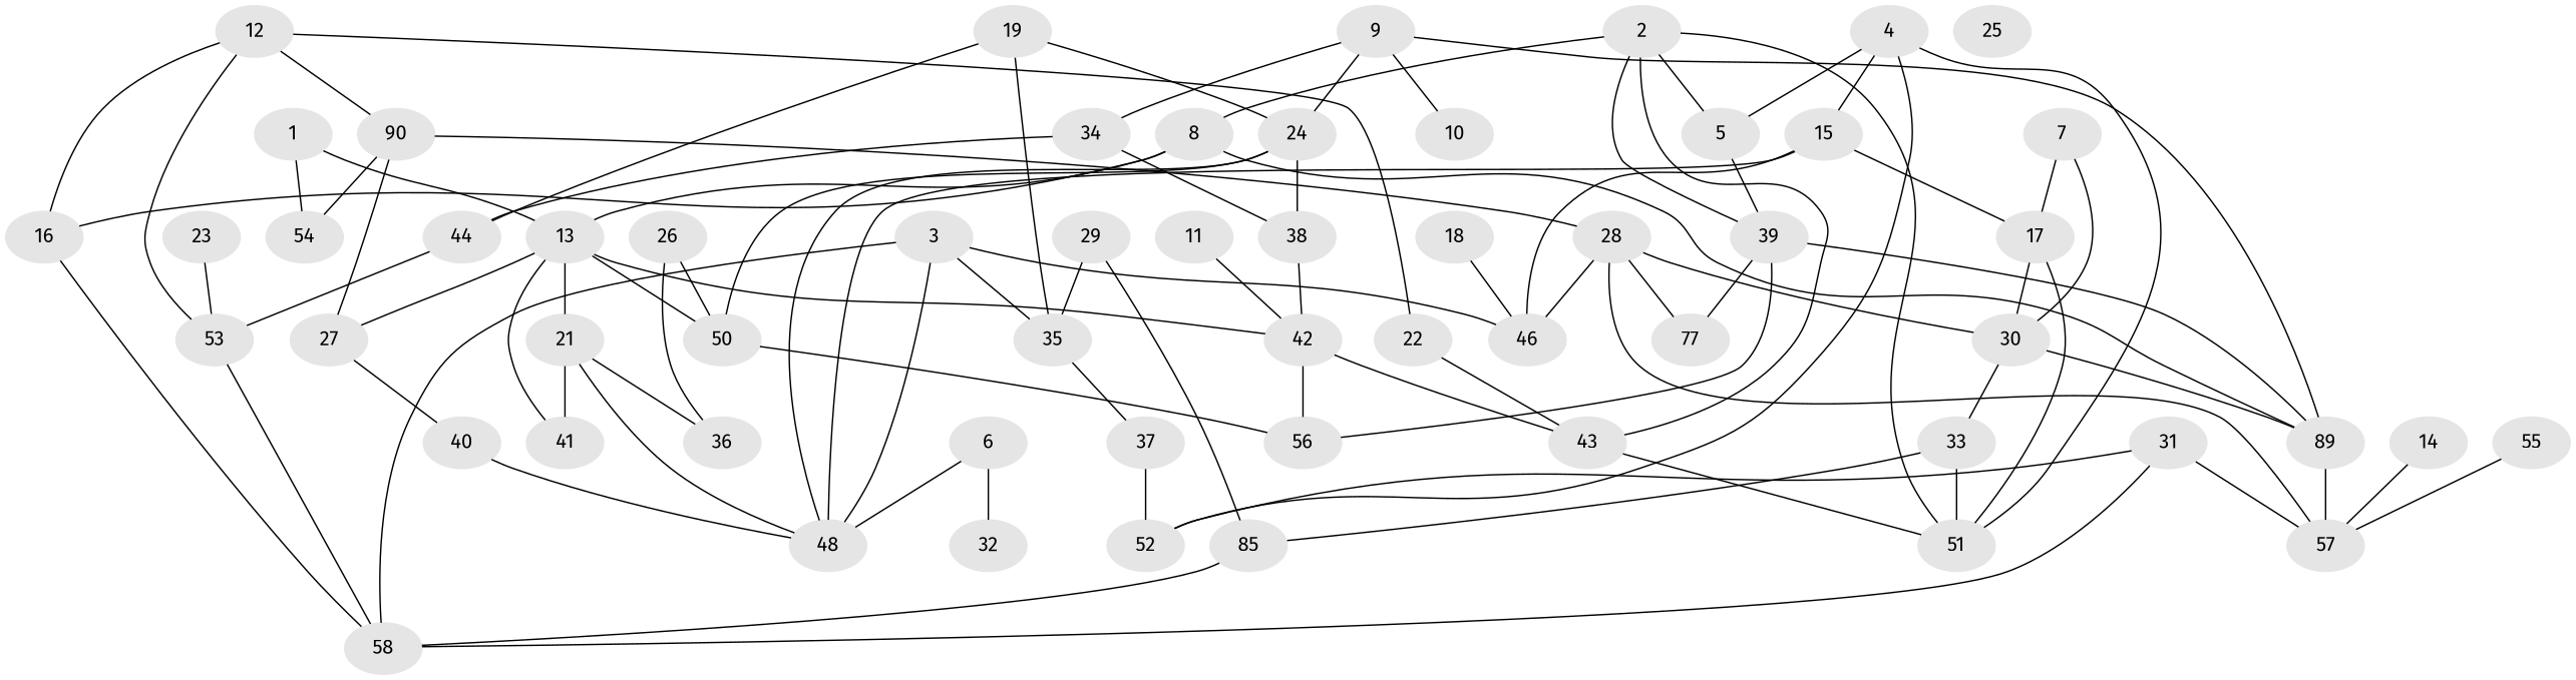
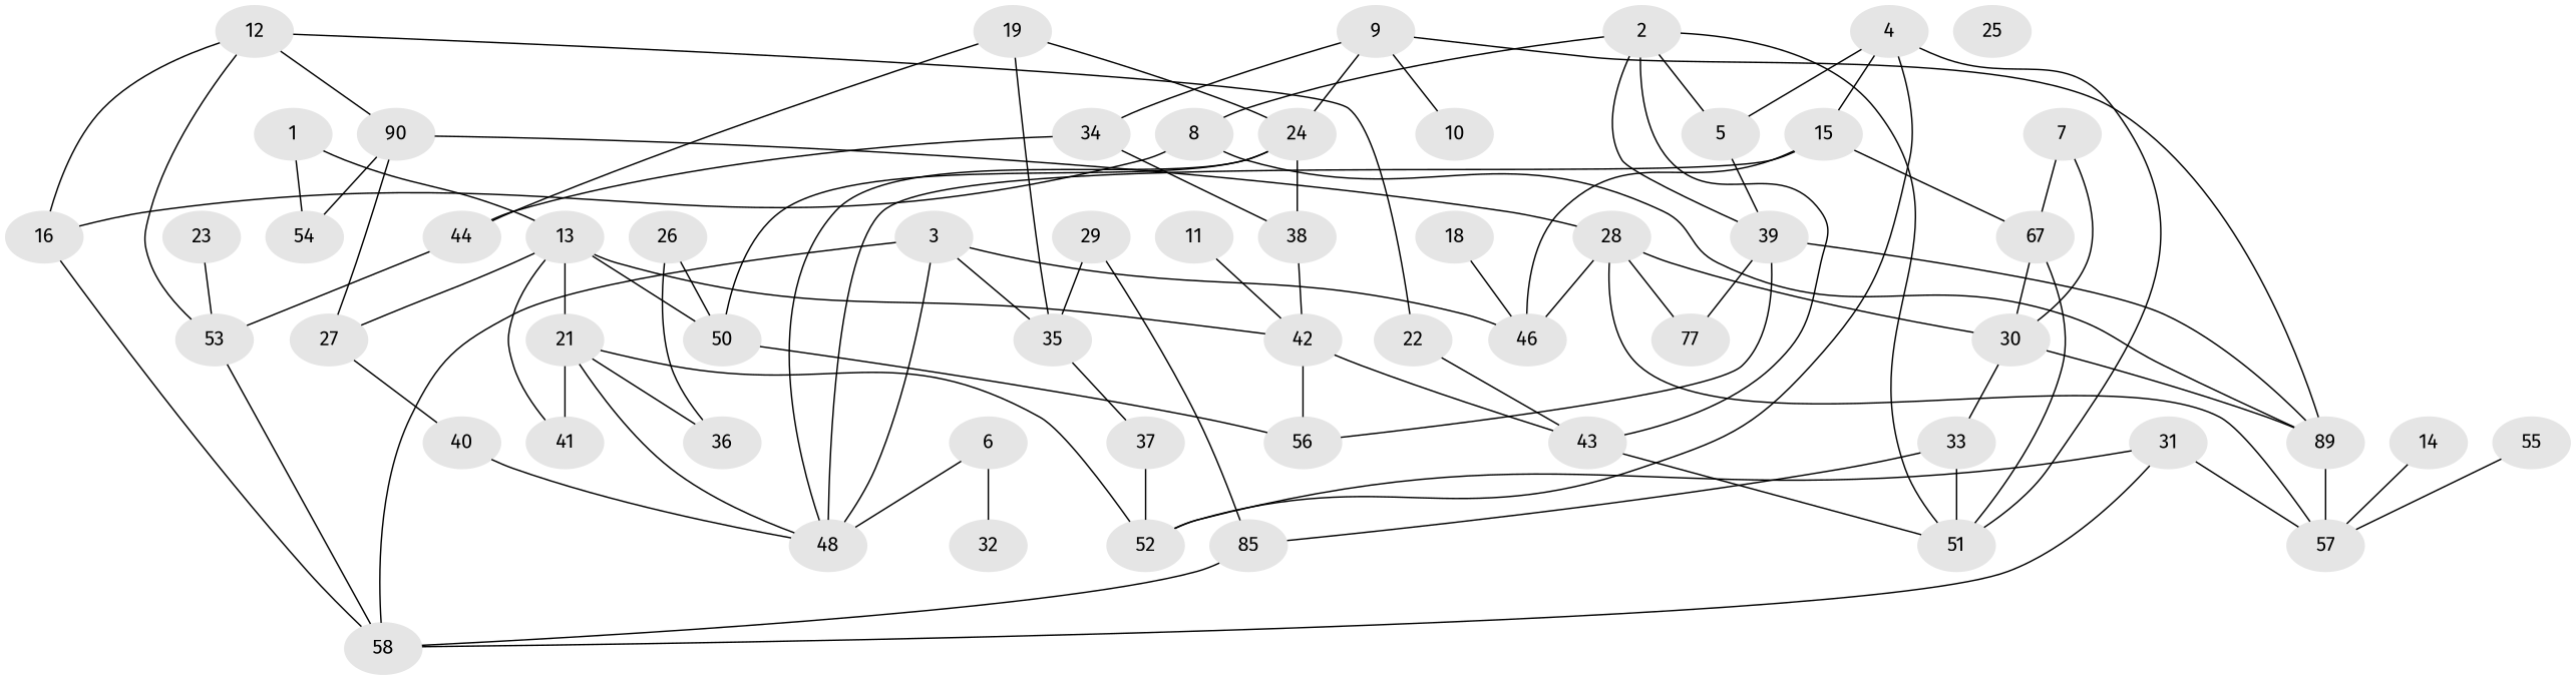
  graph {
    fontname="Fira Sans"
    node [color=gray90 fontname="Fira Sans" style=filled]
    edge [fontname="Fira Sans"]
    1
    13
    54
    42
    21
    27
    41
    50
    2
    5
    8
    39
    43
    51
    16
    n16 [label=89]
    n17 [label=77]
    56
    3
    35
    46
    48
    58
    37
    4
    15
    52
-   17
+   17 [label=67]
    6
    32
    7
    30
    33
    57
    9
    10
    24
    34
    38
    44
    11
    12
    n43 [label=90]
    22
    53
    28
    36
    40
    14
    18
    19
    23
    55
    25
    26
    29
    n57 [label=85]
    31
    1 -- 13
    1 -- 54
    13 -- 42
    13 -- 21
    13 -- 27
    13 -- 41
    13 -- 50
    42 -- 43
    42 -- 56
    21 -- 41
    21 -- 48
+   21 -- 52
    21 -- 36
    27 -- 40
    50 -- 56
    2 -- 5
    2 -- 8
    2 -- 39
    2 -- 43
    2 -- 51
    5 -- 39
-   8 -- 13
    8 -- 16
    8 -- n16
    39 -- n16
    39 -- n17
    39 -- 56
    43 -- 51
    16 -- 58
    n16 -- 57
    3 -- 35
    3 -- 46
    3 -- 48
    3 -- 58
    35 -- 37
    37 -- 52
    4 -- 5
    4 -- 51
    4 -- 15
    4 -- 52
    15 -- 46
    15 -- 48
    15 -- 17
    17 -- 51
    17 -- 30
    6 -- 48
    6 -- 32
    7 -- 17
    7 -- 30
    30 -- n16
    30 -- 33
    33 -- 51
    33 -- n57
    9 -- n16
    9 -- 10
    9 -- 24
    9 -- 34
    24 -- 50
    24 -- 48
    24 -- 38
    34 -- 38
    34 -- 44
    38 -- 42
    44 -- 53
    11 -- 42
    12 -- 16
    12 -- n43
    12 -- 22
    12 -- 53
    n43 -- 54
    n43 -- 27
    n43 -- 28
    22 -- 43
    53 -- 58
    28 -- n17
    28 -- 46
    28 -- 30
    28 -- 57
    40 -- 48
    14 -- 57
    18 -- 46
    19 -- 35
    19 -- 24
    19 -- 44
    23 -- 53
    55 -- 57
    26 -- 50
    26 -- 36
    29 -- 35
    29 -- n57
    n57 -- 58
    31 -- 58
    31 -- 52
    31 -- 57
  }
